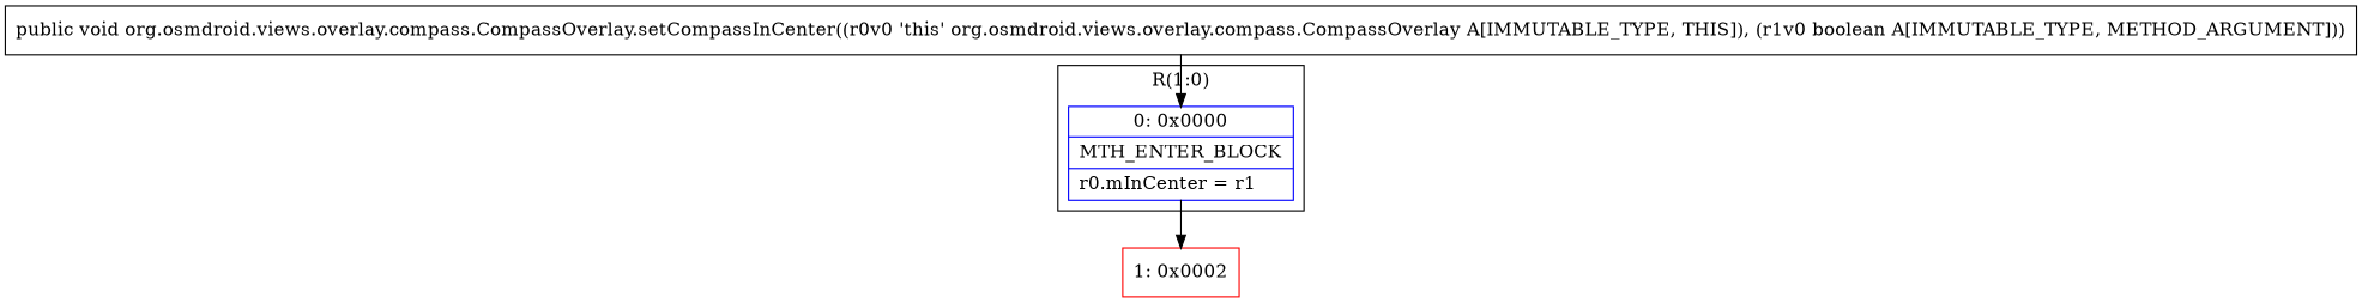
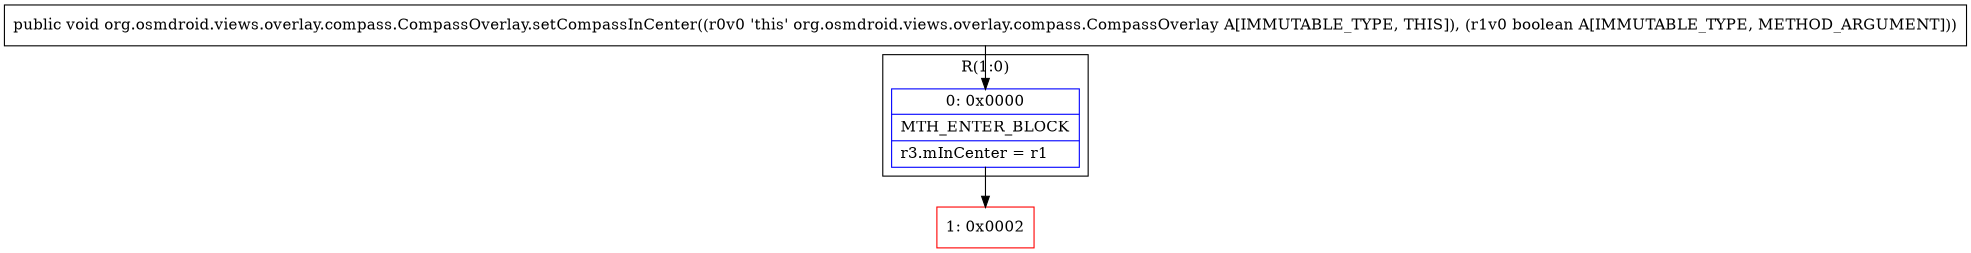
  digraph {
    node [shape=record]
-   n1 [color=blue label="{0\:\ 0x0000|MTH_ENTER_BLOCK\l|r0.mInCenter = r1\l}"]
+   n1 [color=blue label="{0\:\ 0x0000|MTH_ENTER_BLOCK\l|r3.mInCenter = r1\l}"]
    n2 [color=red label="{1\:\ 0x0002}"]
    n3 [label="{public void org.osmdroid.views.overlay.compass.CompassOverlay.setCompassInCenter((r0v0 'this' org.osmdroid.views.overlay.compass.CompassOverlay A[IMMUTABLE_TYPE, THIS]), (r1v0 boolean A[IMMUTABLE_TYPE, METHOD_ARGUMENT])) }"]
    subgraph cluster_1 {
      label="R(1:0)"
      n1
    }
    n1 -> n2
    n3 -> n1
  }
